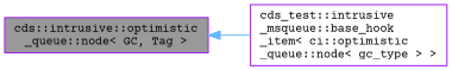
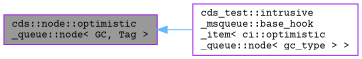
  digraph {
    rankdir=LR
    fontname="Courier Prime"
    node [color=purple fontname="Courier Prime" fontsize=10 shape=box style=filled]
-   n1 [fillcolor=grey60 fontcolor=black height=0.2 label="cds::intrusive::optimistic\l_queue::node\< GC, Tag \>" width=0.4]
+   n1 [fillcolor=grey60 fontcolor=black height=0.2 label="cds::node::optimistic\l_queue::node\< GC, Tag \>" width=0.4]
    n2 [fillcolor=white height=0.2 label="cds_test::intrusive\l_msqueue::base_hook\l_item\< ci::optimistic\l_queue::node\< gc_type \> \>" width=0.4]
    n1 -> n2 [color=steelblue1 dir=back fontname="Courier Prime" fontsize=10 labelfontname=Helvetica labelfontsize=10 style=solid]
  }
